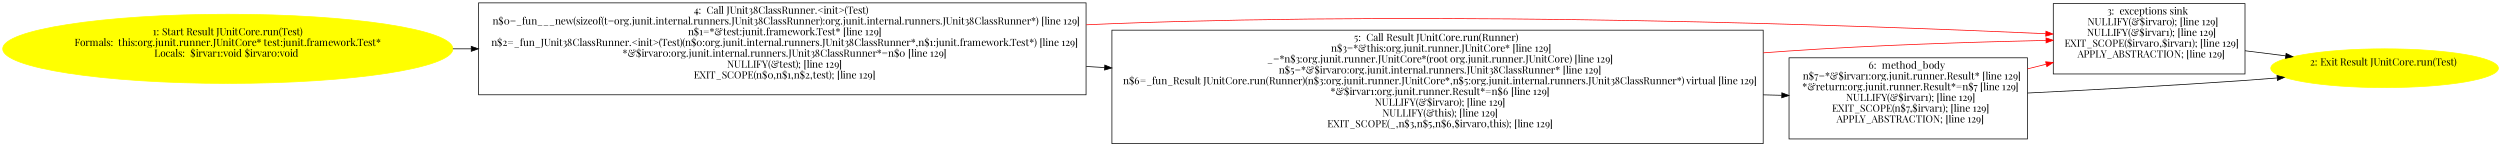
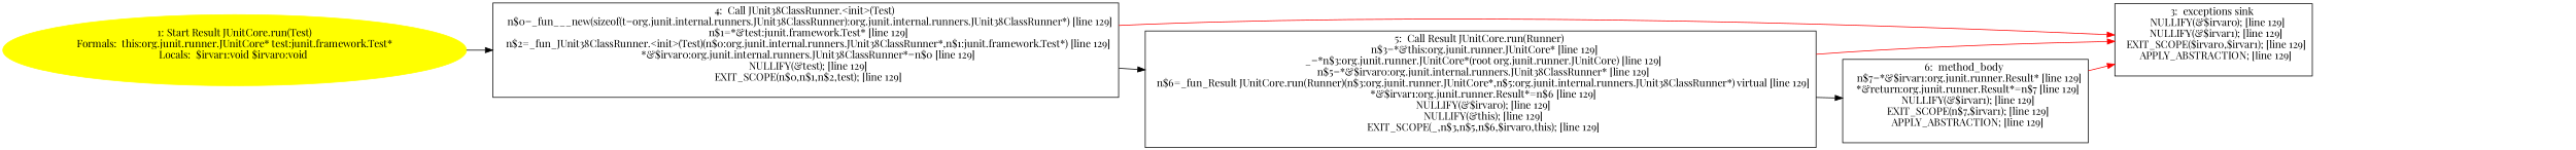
  digraph {
    rankdir=LR
    fontname="Playfair Display"
    node [fontname="Playfair Display" shape=box]
    edge [fontname="Playfair Display"]
    n1 [color=yellow label="1: Start Result JUnitCore.run(Test)\nFormals:  this:org.junit.runner.JUnitCore* test:junit.framework.Test*\nLocals:  $irvar1:void $irvar0:void \n  " style=filled shape=""]
    n2 [label="4:  Call JUnit38ClassRunner.<init>(Test) \n   n$0=_fun___new(sizeof(t=org.junit.internal.runners.JUnit38ClassRunner):org.junit.internal.runners.JUnit38ClassRunner*) [line 129]\n  n$1=*&test:junit.framework.Test* [line 129]\n  n$2=_fun_JUnit38ClassRunner.<init>(Test)(n$0:org.junit.internal.runners.JUnit38ClassRunner*,n$1:junit.framework.Test*) [line 129]\n  *&$irvar0:org.junit.internal.runners.JUnit38ClassRunner*=n$0 [line 129]\n  NULLIFY(&test); [line 129]\n  EXIT_SCOPE(n$0,n$1,n$2,test); [line 129]\n "]
    n3 [label="3:  exceptions sink \n   NULLIFY(&$irvar0); [line 129]\n  NULLIFY(&$irvar1); [line 129]\n  EXIT_SCOPE($irvar0,$irvar1); [line 129]\n  APPLY_ABSTRACTION; [line 129]\n "]
    n4 [label="5:  Call Result JUnitCore.run(Runner) \n   n$3=*&this:org.junit.runner.JUnitCore* [line 129]\n  _=*n$3:org.junit.runner.JUnitCore*(root org.junit.runner.JUnitCore) [line 129]\n  n$5=*&$irvar0:org.junit.internal.runners.JUnit38ClassRunner* [line 129]\n  n$6=_fun_Result JUnitCore.run(Runner)(n$3:org.junit.runner.JUnitCore*,n$5:org.junit.internal.runners.JUnit38ClassRunner*) virtual [line 129]\n  *&$irvar1:org.junit.runner.Result*=n$6 [line 129]\n  NULLIFY(&$irvar0); [line 129]\n  NULLIFY(&this); [line 129]\n  EXIT_SCOPE(_,n$3,n$5,n$6,$irvar0,this); [line 129]\n "]
-   n5 [color=yellow label="2: Exit Result JUnitCore.run(Test) \n  " style=filled shape=""]
    n6 [label="6:  method_body \n   n$7=*&$irvar1:org.junit.runner.Result* [line 129]\n  *&return:org.junit.runner.Result*=n$7 [line 129]\n  NULLIFY(&$irvar1); [line 129]\n  EXIT_SCOPE(n$7,$irvar1); [line 129]\n  APPLY_ABSTRACTION; [line 129]\n "]
    n1 -> n2
    n2 -> n3 [color=red]
    n2 -> n4
-   n3 -> n5
    n4 -> n3 [color=red]
    n4 -> n6
    n6 -> n3 [color=red]
-   n6 -> n5
  }
